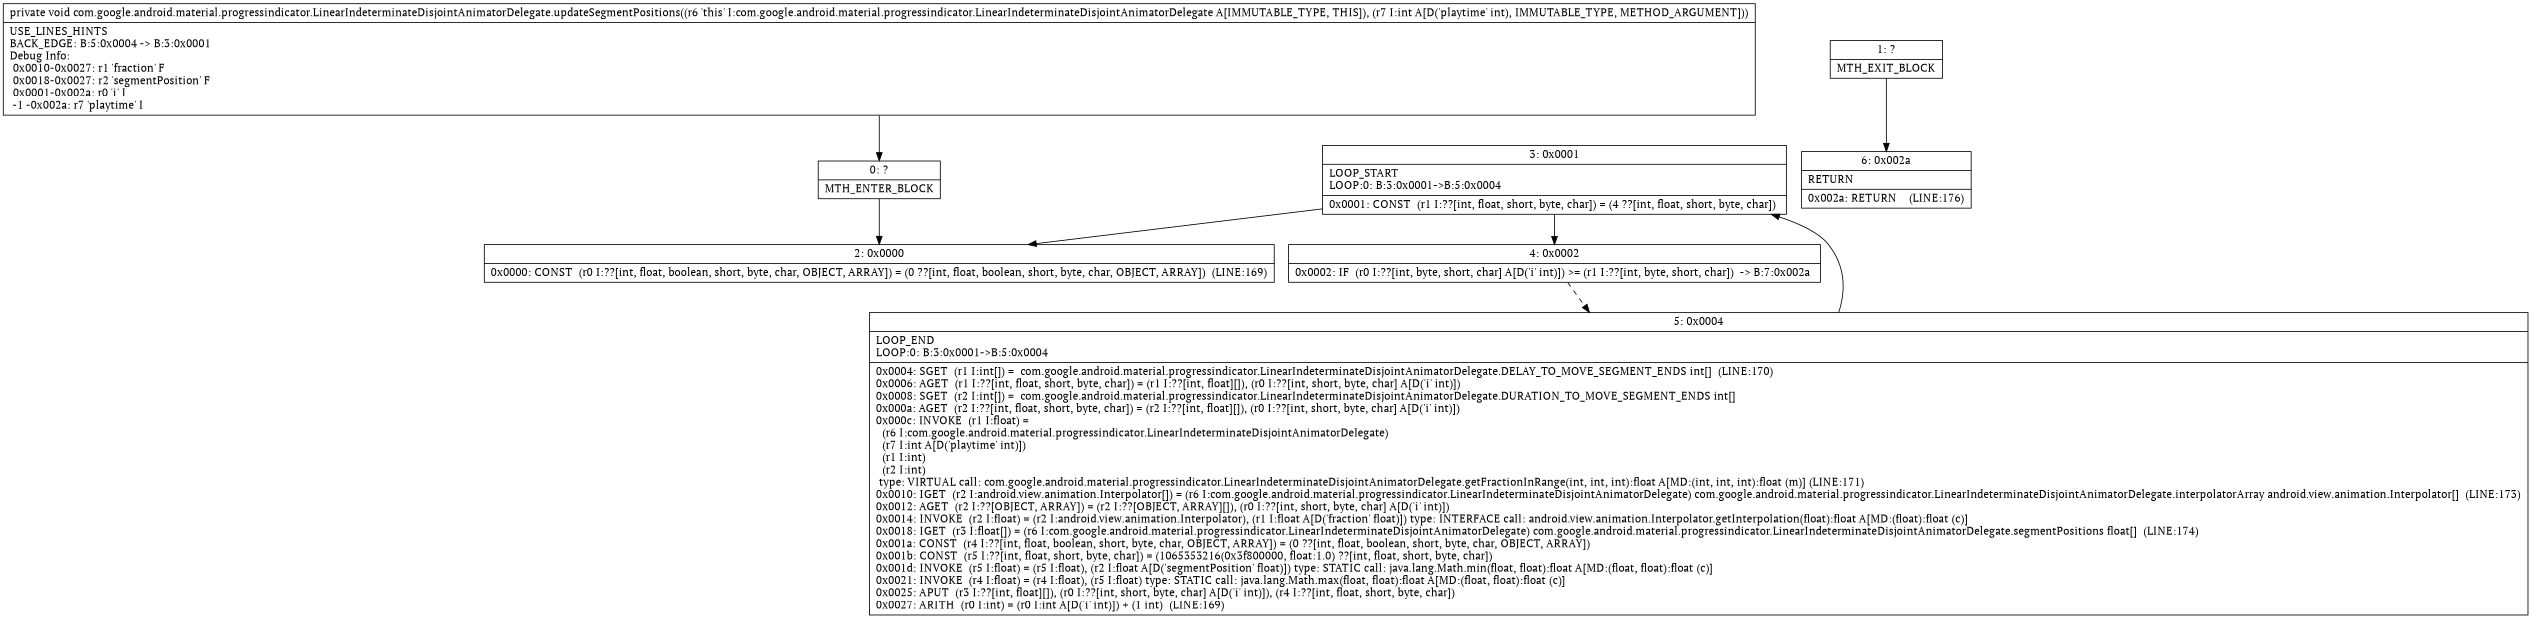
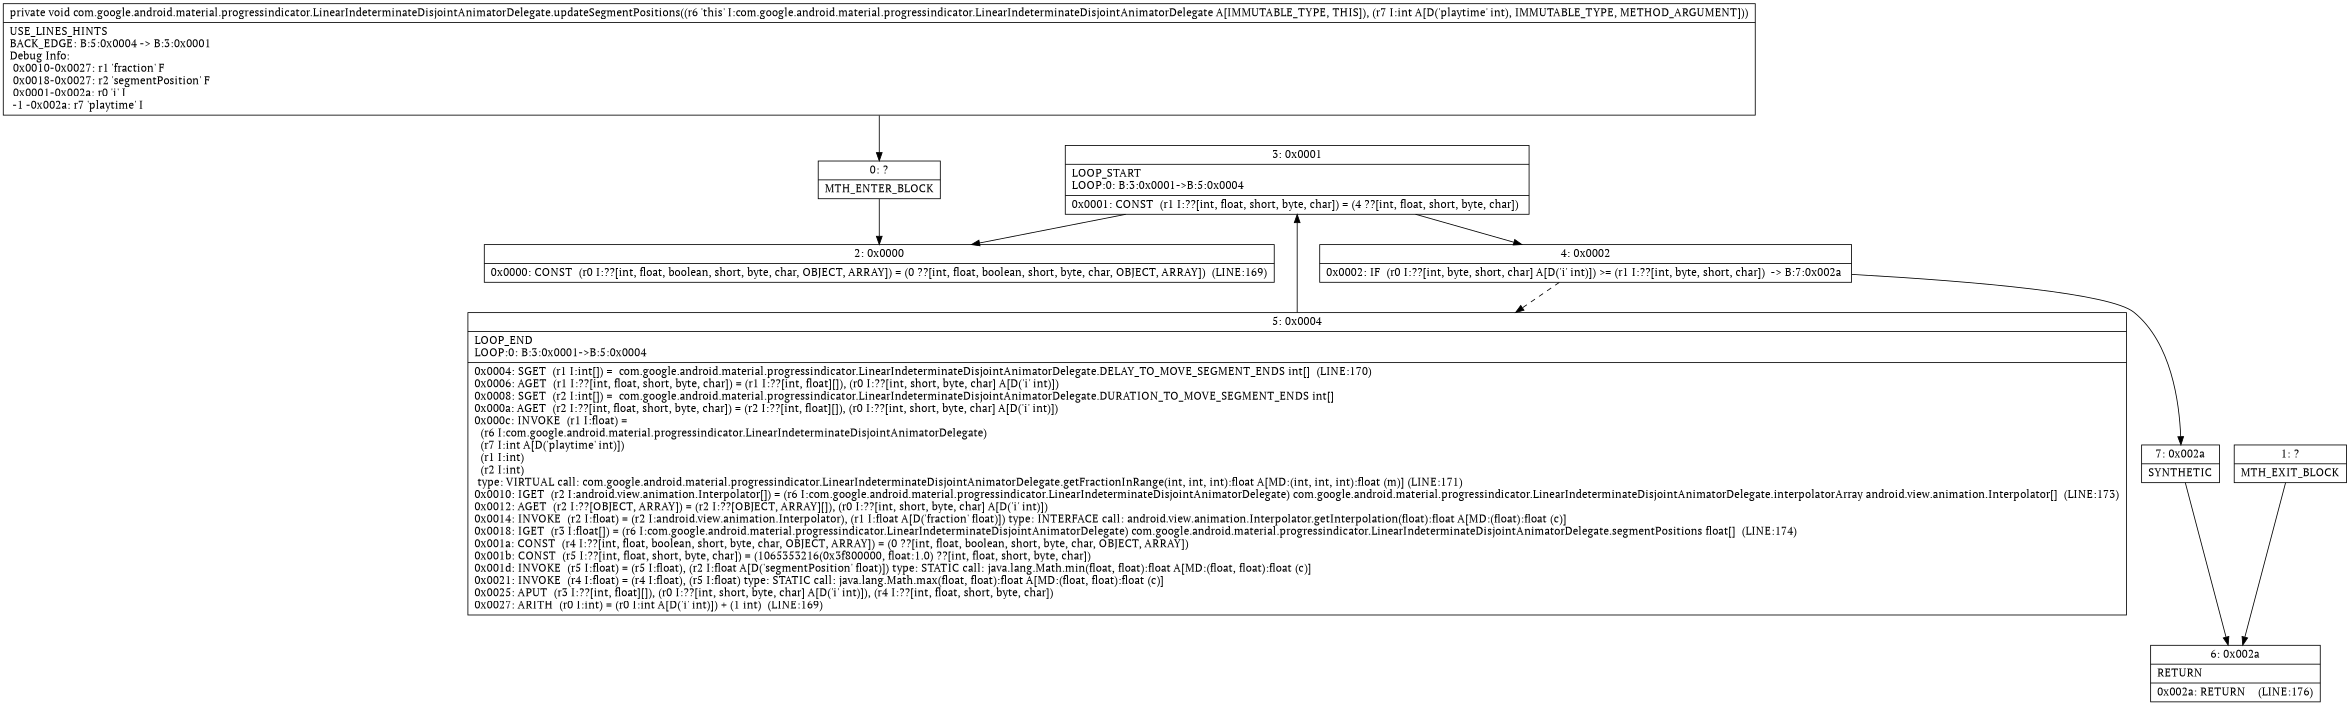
  digraph {
    fontname="PT Serif"
    node [fontname="PT Serif" shape=record]
    edge [fontname="PT Serif"]
    n1 [label="{0\:\ ?|MTH_ENTER_BLOCK\l}"]
    n2 [label="{2\:\ 0x0000|0x0000: CONST  (r0 I:??[int, float, boolean, short, byte, char, OBJECT, ARRAY]) = (0 ??[int, float, boolean, short, byte, char, OBJECT, ARRAY])  (LINE:169)\l}"]
    n3 [label="{3\:\ 0x0001|LOOP_START\lLOOP:0: B:3:0x0001\-\>B:5:0x0004\l|0x0001: CONST  (r1 I:??[int, float, short, byte, char]) = (4 ??[int, float, short, byte, char]) \l}"]
    n4 [label="{4\:\ 0x0002|0x0002: IF  (r0 I:??[int, byte, short, char] A[D('i' int)]) \>= (r1 I:??[int, byte, short, char])  \-\> B:7:0x002a \l}"]
    n5 [label="{5\:\ 0x0004|LOOP_END\lLOOP:0: B:3:0x0001\-\>B:5:0x0004\l|0x0004: SGET  (r1 I:int[]) =  com.google.android.material.progressindicator.LinearIndeterminateDisjointAnimatorDelegate.DELAY_TO_MOVE_SEGMENT_ENDS int[]  (LINE:170)\l0x0006: AGET  (r1 I:??[int, float, short, byte, char]) = (r1 I:??[int, float][]), (r0 I:??[int, short, byte, char] A[D('i' int)]) \l0x0008: SGET  (r2 I:int[]) =  com.google.android.material.progressindicator.LinearIndeterminateDisjointAnimatorDelegate.DURATION_TO_MOVE_SEGMENT_ENDS int[] \l0x000a: AGET  (r2 I:??[int, float, short, byte, char]) = (r2 I:??[int, float][]), (r0 I:??[int, short, byte, char] A[D('i' int)]) \l0x000c: INVOKE  (r1 I:float) = \l  (r6 I:com.google.android.material.progressindicator.LinearIndeterminateDisjointAnimatorDelegate)\l  (r7 I:int A[D('playtime' int)])\l  (r1 I:int)\l  (r2 I:int)\l type: VIRTUAL call: com.google.android.material.progressindicator.LinearIndeterminateDisjointAnimatorDelegate.getFractionInRange(int, int, int):float A[MD:(int, int, int):float (m)] (LINE:171)\l0x0010: IGET  (r2 I:android.view.animation.Interpolator[]) = (r6 I:com.google.android.material.progressindicator.LinearIndeterminateDisjointAnimatorDelegate) com.google.android.material.progressindicator.LinearIndeterminateDisjointAnimatorDelegate.interpolatorArray android.view.animation.Interpolator[]  (LINE:173)\l0x0012: AGET  (r2 I:??[OBJECT, ARRAY]) = (r2 I:??[OBJECT, ARRAY][]), (r0 I:??[int, short, byte, char] A[D('i' int)]) \l0x0014: INVOKE  (r2 I:float) = (r2 I:android.view.animation.Interpolator), (r1 I:float A[D('fraction' float)]) type: INTERFACE call: android.view.animation.Interpolator.getInterpolation(float):float A[MD:(float):float (c)]\l0x0018: IGET  (r3 I:float[]) = (r6 I:com.google.android.material.progressindicator.LinearIndeterminateDisjointAnimatorDelegate) com.google.android.material.progressindicator.LinearIndeterminateDisjointAnimatorDelegate.segmentPositions float[]  (LINE:174)\l0x001a: CONST  (r4 I:??[int, float, boolean, short, byte, char, OBJECT, ARRAY]) = (0 ??[int, float, boolean, short, byte, char, OBJECT, ARRAY]) \l0x001b: CONST  (r5 I:??[int, float, short, byte, char]) = (1065353216(0x3f800000, float:1.0) ??[int, float, short, byte, char]) \l0x001d: INVOKE  (r5 I:float) = (r5 I:float), (r2 I:float A[D('segmentPosition' float)]) type: STATIC call: java.lang.Math.min(float, float):float A[MD:(float, float):float (c)]\l0x0021: INVOKE  (r4 I:float) = (r4 I:float), (r5 I:float) type: STATIC call: java.lang.Math.max(float, float):float A[MD:(float, float):float (c)]\l0x0025: APUT  (r3 I:??[int, float][]), (r0 I:??[int, short, byte, char] A[D('i' int)]), (r4 I:??[int, float, short, byte, char]) \l0x0027: ARITH  (r0 I:int) = (r0 I:int A[D('i' int)]) + (1 int)  (LINE:169)\l}"]
+   n6 [label="{7\:\ 0x002a|SYNTHETIC\l}"]
    n7 [label="{6\:\ 0x002a|RETURN\l|0x002a: RETURN    (LINE:176)\l}"]
    n8 [label="{1\:\ ?|MTH_EXIT_BLOCK\l}"]
    n9 [label="{private void com.google.android.material.progressindicator.LinearIndeterminateDisjointAnimatorDelegate.updateSegmentPositions((r6 'this' I:com.google.android.material.progressindicator.LinearIndeterminateDisjointAnimatorDelegate A[IMMUTABLE_TYPE, THIS]), (r7 I:int A[D('playtime' int), IMMUTABLE_TYPE, METHOD_ARGUMENT]))  | USE_LINES_HINTS\lBACK_EDGE: B:5:0x0004 \-\> B:3:0x0001\lDebug Info:\l  0x0010\-0x0027: r1 'fraction' F\l  0x0018\-0x0027: r2 'segmentPosition' F\l  0x0001\-0x002a: r0 'i' I\l  \-1 \-0x002a: r7 'playtime' I\l}"]
    n1 -> n2
    n3 -> n2
    n3 -> n4
    n4 -> n5 [style=dashed]
+   n4 -> n6
    n5 -> n3
+   n6 -> n7
    n8 -> n7
    n9 -> n1
  }
